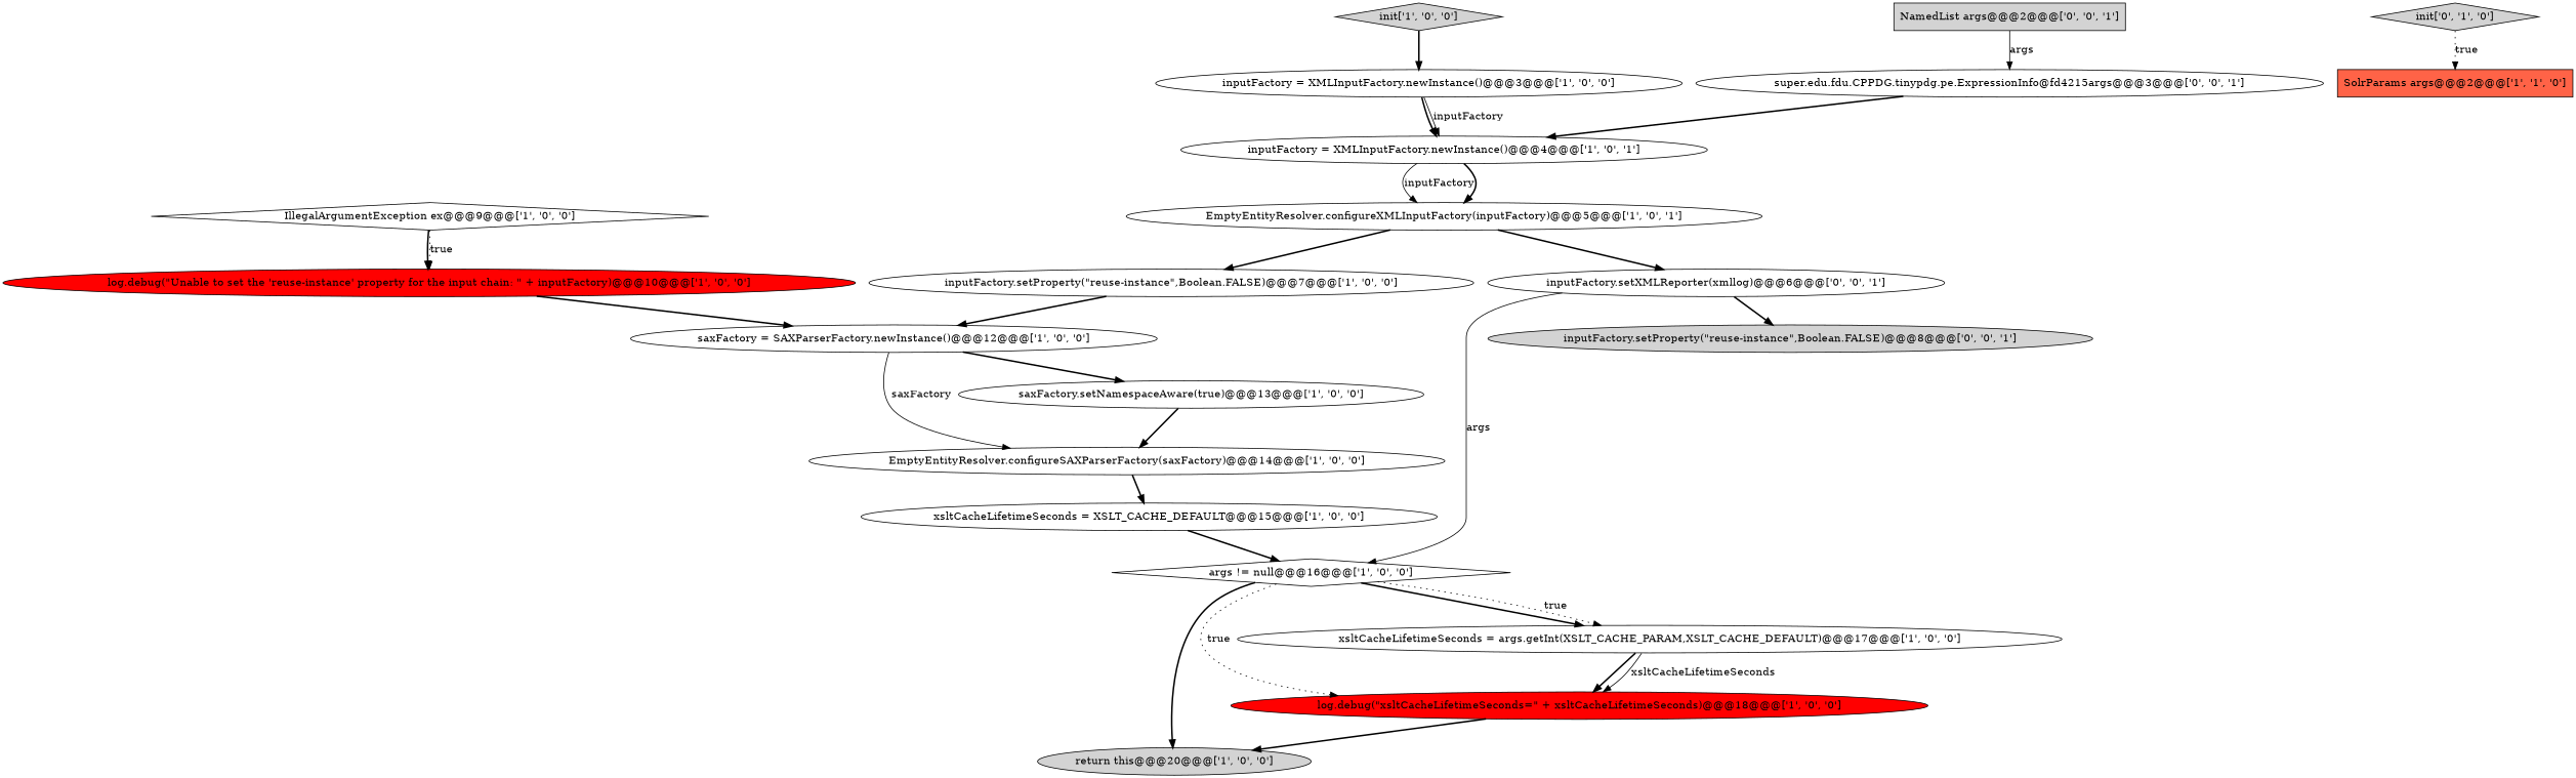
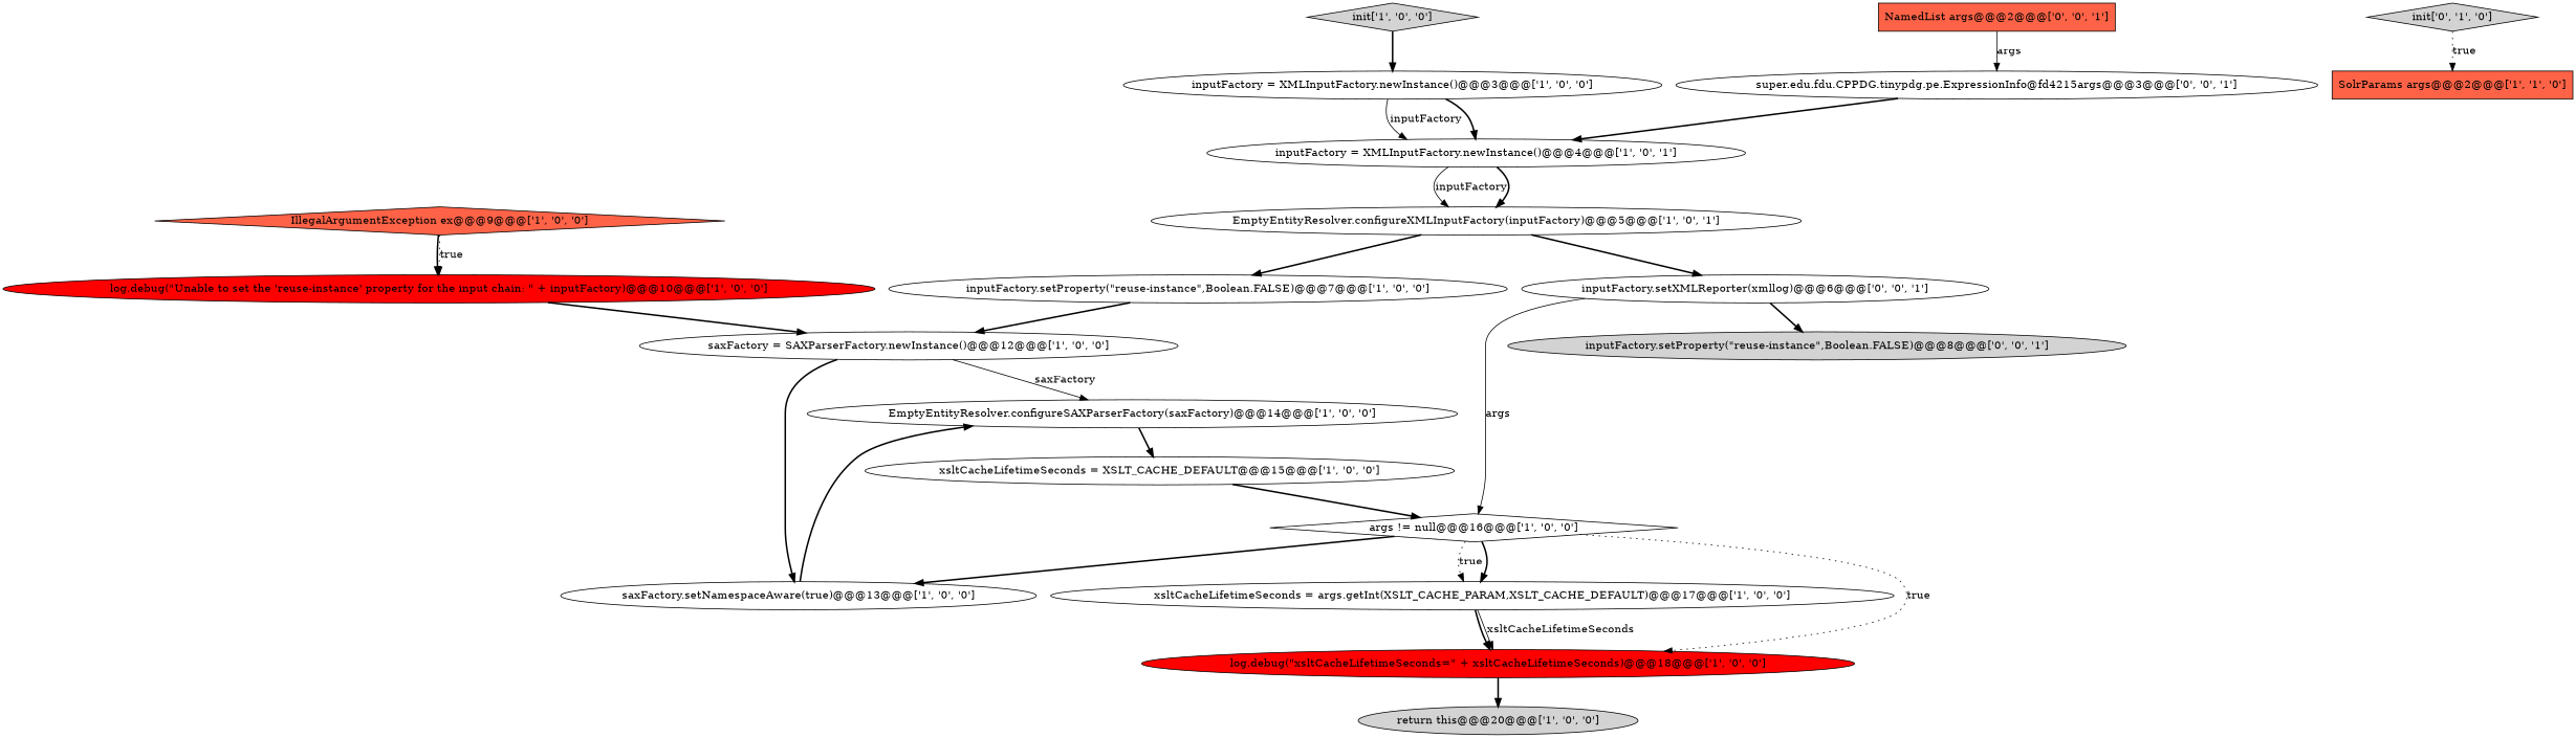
  digraph {
    node [fillcolor=white shape=ellipse style=filled]
    edge [style=bold]
    n1 [label="EmptyEntityResolver.configureXMLInputFactory(inputFactory)@@@5@@@['1', '0', '1']"]
    n2 [label="inputFactory.setProperty(\"reuse-instance\",Boolean.FALSE)@@@7@@@['1', '0', '0']"]
    n3 [label="inputFactory.setXMLReporter(xmllog)@@@6@@@['0', '0', '1']"]
    n4 [label="saxFactory = SAXParserFactory.newInstance()@@@12@@@['1', '0', '0']"]
    n5 [label="args != null@@@16@@@['1', '0', '0']" shape=diamond]
    n6 [fillcolor=lightgray label="inputFactory.setProperty(\"reuse-instance\",Boolean.FALSE)@@@8@@@['0', '0', '1']"]
    n7 [label="inputFactory = XMLInputFactory.newInstance()@@@3@@@['1', '0', '0']"]
    n8 [label="inputFactory = XMLInputFactory.newInstance()@@@4@@@['1', '0', '1']"]
    n9 [fillcolor=red label="log.debug(\"Unable to set the 'reuse-instance' property for the input chain: \" + inputFactory)@@@10@@@['1', '0', '0']"]
    n10 [label="EmptyEntityResolver.configureSAXParserFactory(saxFactory)@@@14@@@['1', '0', '0']"]
    n11 [label="saxFactory.setNamespaceAware(true)@@@13@@@['1', '0', '0']"]
    n12 [fillcolor=lightgray label="init['1', '0', '0']" shape=diamond]
    n13 [fillcolor=tomato label="SolrParams args@@@2@@@['1', '1', '0']" shape=box]
    n14 [fillcolor=lightgray label="return this@@@20@@@['1', '0', '0']"]
    n15 [fillcolor=red label="log.debug(\"xsltCacheLifetimeSeconds=\" + xsltCacheLifetimeSeconds)@@@18@@@['1', '0', '0']"]
    n16 [label="xsltCacheLifetimeSeconds = args.getInt(XSLT_CACHE_PARAM,XSLT_CACHE_DEFAULT)@@@17@@@['1', '0', '0']"]
    n17 [fillcolor=lightgray label="init['0', '1', '0']" shape=diamond]
    n18 [label="xsltCacheLifetimeSeconds = XSLT_CACHE_DEFAULT@@@15@@@['1', '0', '0']"]
-   n19 [fillcolor=lightgray label="NamedList args@@@2@@@['0', '0', '1']" shape=box]
+   n19 [fillcolor=tomato label="NamedList args@@@2@@@['0', '0', '1']" shape=box]
    n20 [label="super.edu.fdu.CPPDG.tinypdg.pe.ExpressionInfo@fd4215args@@@3@@@['0', '0', '1']"]
-   n21 [label="IllegalArgumentException ex@@@9@@@['1', '0', '0']" shape=diamond]
+   n21 [fillcolor=tomato label="IllegalArgumentException ex@@@9@@@['1', '0', '0']" shape=diamond]
    n1 -> n2
    n1 -> n3
    n2 -> n4
    n3 -> n5 [label=args style=solid]
    n3 -> n6
    n4 -> n10 [label=saxFactory style=solid]
    n4 -> n11
-   n5 -> n14
+   n5 -> n11
    n5 -> n15 [label=true style=dotted]
    n5 -> n16
    n5 -> n16 [label=true style=dotted]
    n7 -> n8
    n7 -> n8 [label=inputFactory style=solid]
    n8 -> n1 [label=inputFactory style=solid]
    n8 -> n1
    n9 -> n4
    n10 -> n18
    n11 -> n10
    n12 -> n7
    n15 -> n14
    n16 -> n15
    n16 -> n15 [label=xsltCacheLifetimeSeconds style=solid]
    n17 -> n13 [label=true style=dotted]
    n18 -> n5
    n19 -> n20 [label=args style=solid]
    n20 -> n8
    n21 -> n9
    n21 -> n9 [label=true style=dotted]
  }
